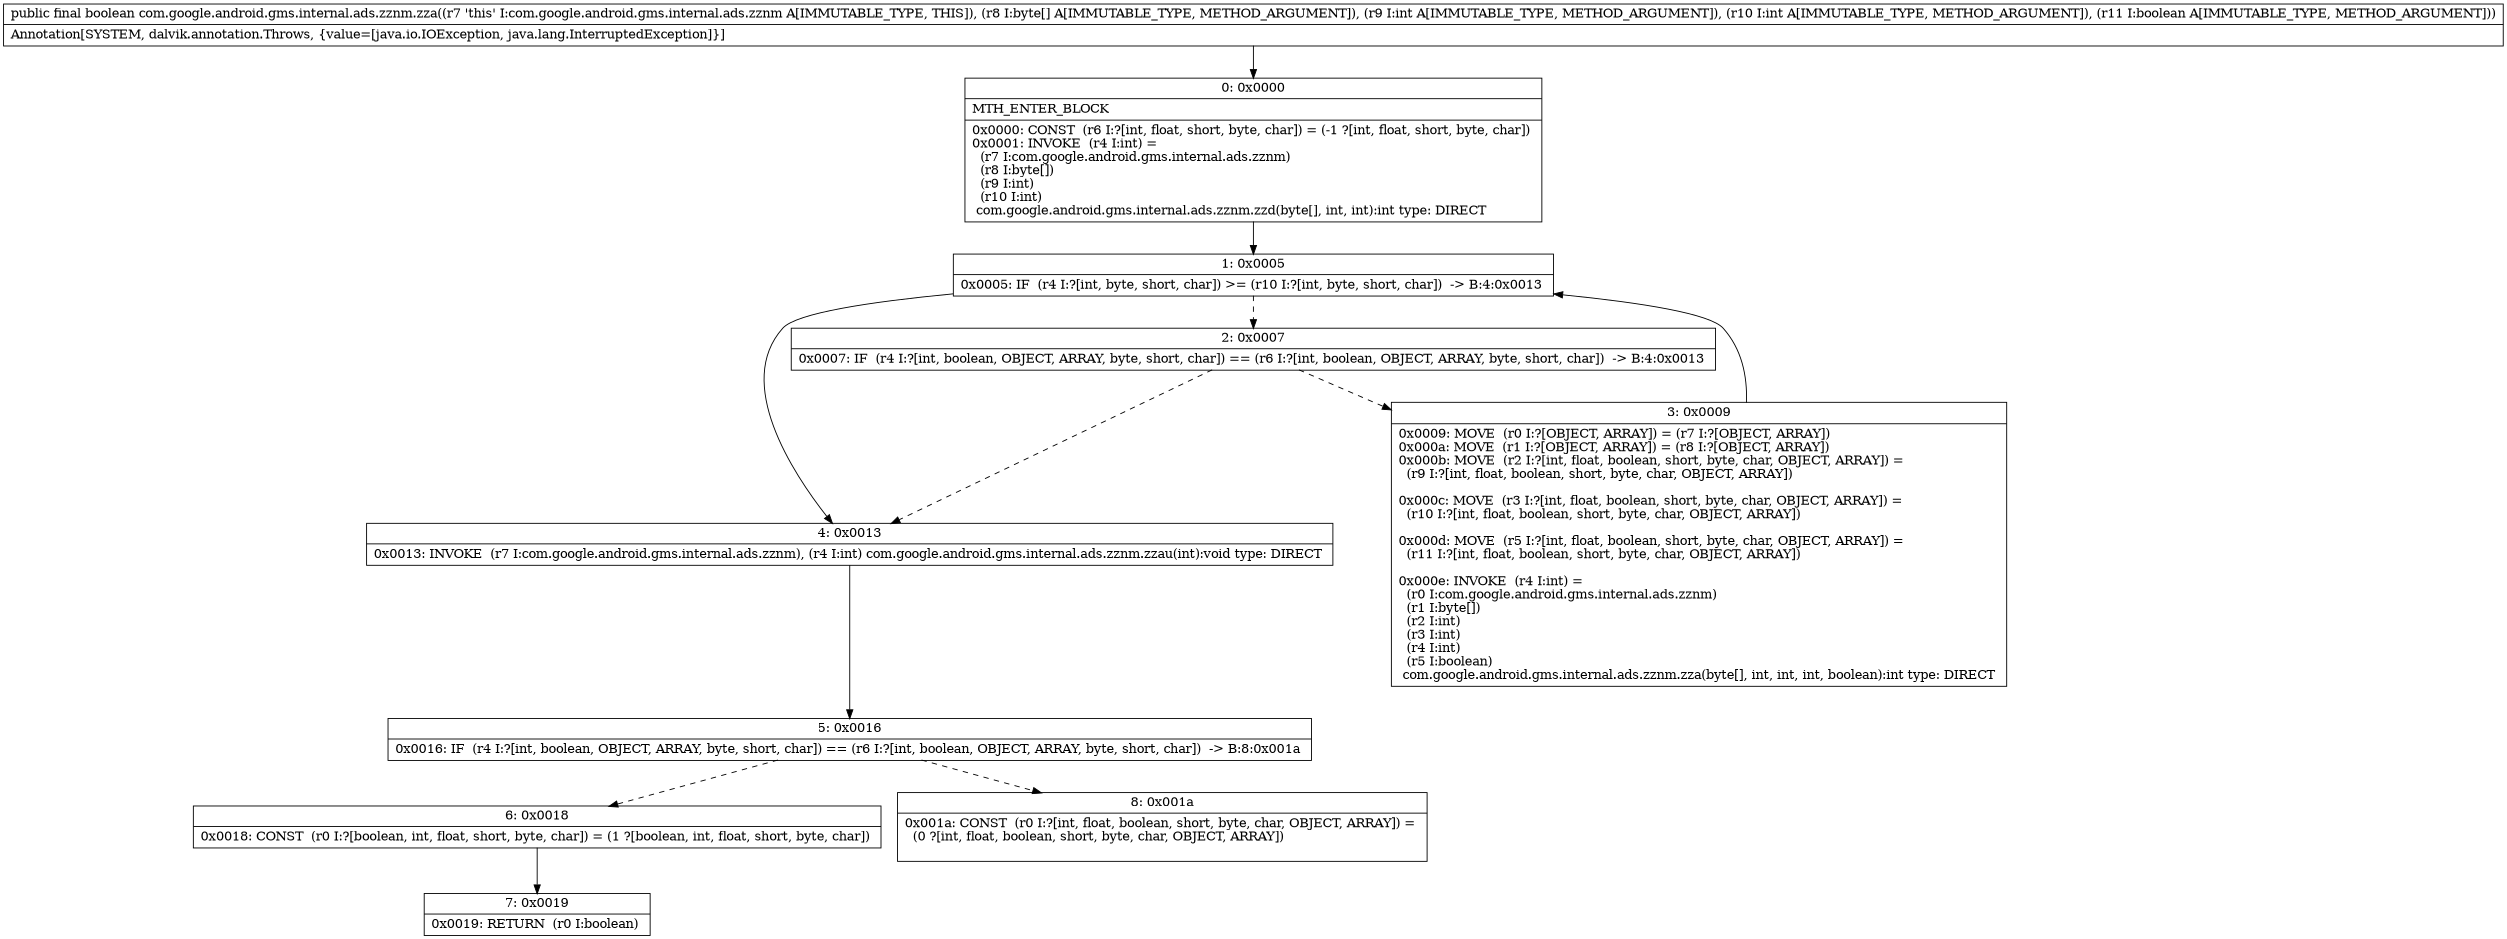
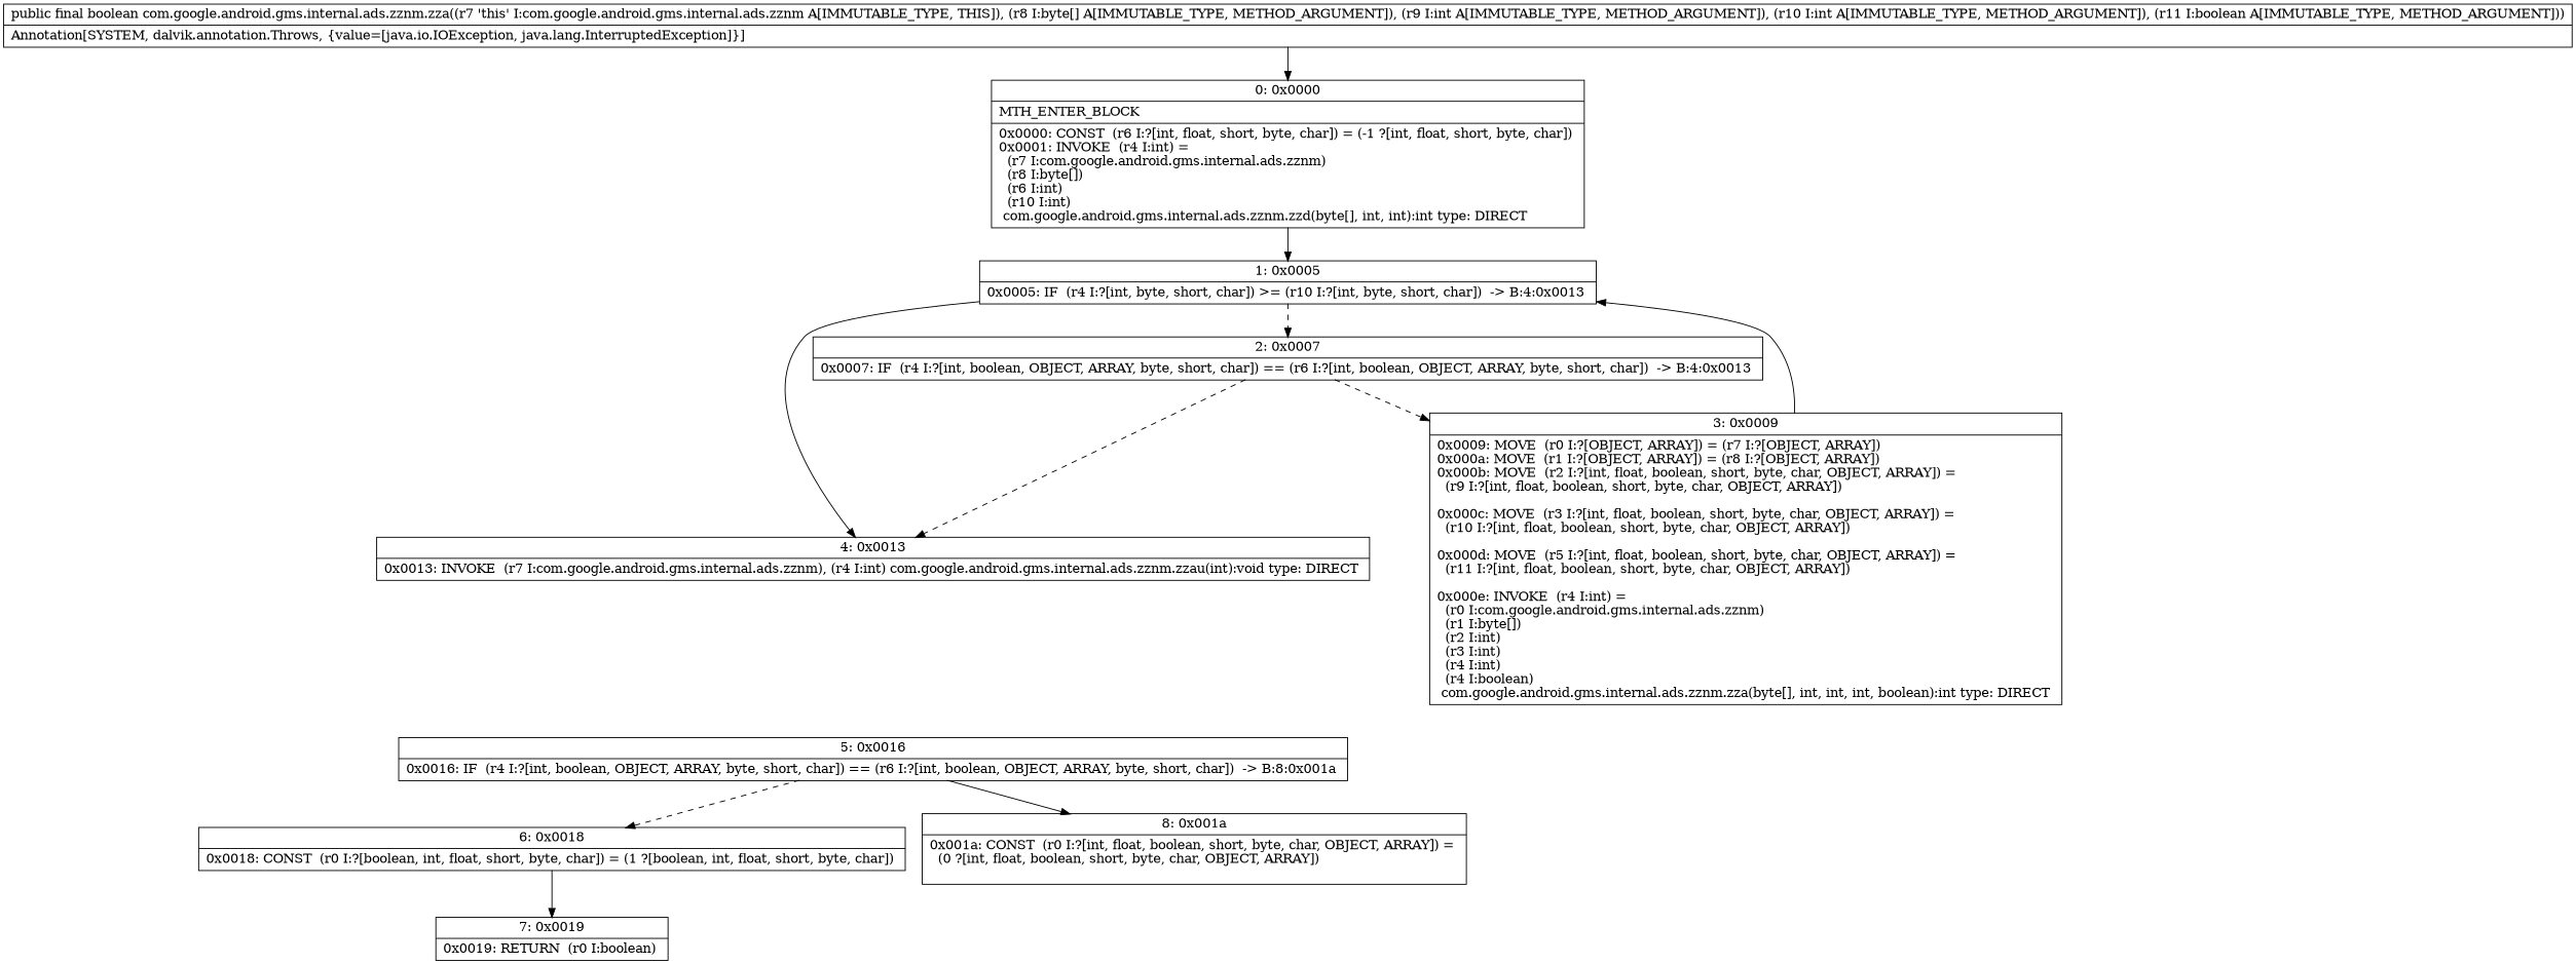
  digraph {
    node [shape=record]
-   n1 [label="{0\:\ 0x0000|MTH_ENTER_BLOCK\l|0x0000: CONST  (r6 I:?[int, float, short, byte, char]) = (\-1 ?[int, float, short, byte, char]) \l0x0001: INVOKE  (r4 I:int) = \l  (r7 I:com.google.android.gms.internal.ads.zznm)\l  (r8 I:byte[])\l  (r9 I:int)\l  (r10 I:int)\l com.google.android.gms.internal.ads.zznm.zzd(byte[], int, int):int type: DIRECT \l}"]
+   n1 [label="{0\:\ 0x0000|MTH_ENTER_BLOCK\l|0x0000: CONST  (r6 I:?[int, float, short, byte, char]) = (\-1 ?[int, float, short, byte, char]) \l0x0001: INVOKE  (r4 I:int) = \l  (r7 I:com.google.android.gms.internal.ads.zznm)\l  (r8 I:byte[])\l  (r6 I:int)\l  (r10 I:int)\l com.google.android.gms.internal.ads.zznm.zzd(byte[], int, int):int type: DIRECT \l}"]
    n2 [label="{1\:\ 0x0005|0x0005: IF  (r4 I:?[int, byte, short, char]) \>= (r10 I:?[int, byte, short, char])  \-\> B:4:0x0013 \l}"]
    n3 [label="{2\:\ 0x0007|0x0007: IF  (r4 I:?[int, boolean, OBJECT, ARRAY, byte, short, char]) == (r6 I:?[int, boolean, OBJECT, ARRAY, byte, short, char])  \-\> B:4:0x0013 \l}"]
    n4 [label="{4\:\ 0x0013|0x0013: INVOKE  (r7 I:com.google.android.gms.internal.ads.zznm), (r4 I:int) com.google.android.gms.internal.ads.zznm.zzau(int):void type: DIRECT \l}"]
-   n5 [label="{3\:\ 0x0009|0x0009: MOVE  (r0 I:?[OBJECT, ARRAY]) = (r7 I:?[OBJECT, ARRAY]) \l0x000a: MOVE  (r1 I:?[OBJECT, ARRAY]) = (r8 I:?[OBJECT, ARRAY]) \l0x000b: MOVE  (r2 I:?[int, float, boolean, short, byte, char, OBJECT, ARRAY]) = \l  (r9 I:?[int, float, boolean, short, byte, char, OBJECT, ARRAY])\l \l0x000c: MOVE  (r3 I:?[int, float, boolean, short, byte, char, OBJECT, ARRAY]) = \l  (r10 I:?[int, float, boolean, short, byte, char, OBJECT, ARRAY])\l \l0x000d: MOVE  (r5 I:?[int, float, boolean, short, byte, char, OBJECT, ARRAY]) = \l  (r11 I:?[int, float, boolean, short, byte, char, OBJECT, ARRAY])\l \l0x000e: INVOKE  (r4 I:int) = \l  (r0 I:com.google.android.gms.internal.ads.zznm)\l  (r1 I:byte[])\l  (r2 I:int)\l  (r3 I:int)\l  (r4 I:int)\l  (r5 I:boolean)\l com.google.android.gms.internal.ads.zznm.zza(byte[], int, int, int, boolean):int type: DIRECT \l}"]
+   n5 [label="{3\:\ 0x0009|0x0009: MOVE  (r0 I:?[OBJECT, ARRAY]) = (r7 I:?[OBJECT, ARRAY]) \l0x000a: MOVE  (r1 I:?[OBJECT, ARRAY]) = (r8 I:?[OBJECT, ARRAY]) \l0x000b: MOVE  (r2 I:?[int, float, boolean, short, byte, char, OBJECT, ARRAY]) = \l  (r9 I:?[int, float, boolean, short, byte, char, OBJECT, ARRAY])\l \l0x000c: MOVE  (r3 I:?[int, float, boolean, short, byte, char, OBJECT, ARRAY]) = \l  (r10 I:?[int, float, boolean, short, byte, char, OBJECT, ARRAY])\l \l0x000d: MOVE  (r5 I:?[int, float, boolean, short, byte, char, OBJECT, ARRAY]) = \l  (r11 I:?[int, float, boolean, short, byte, char, OBJECT, ARRAY])\l \l0x000e: INVOKE  (r4 I:int) = \l  (r0 I:com.google.android.gms.internal.ads.zznm)\l  (r1 I:byte[])\l  (r2 I:int)\l  (r3 I:int)\l  (r4 I:int)\l  (r4 I:boolean)\l com.google.android.gms.internal.ads.zznm.zza(byte[], int, int, int, boolean):int type: DIRECT \l}"]
    n6 [label="{5\:\ 0x0016|0x0016: IF  (r4 I:?[int, boolean, OBJECT, ARRAY, byte, short, char]) == (r6 I:?[int, boolean, OBJECT, ARRAY, byte, short, char])  \-\> B:8:0x001a \l}"]
    n7 [label="{6\:\ 0x0018|0x0018: CONST  (r0 I:?[boolean, int, float, short, byte, char]) = (1 ?[boolean, int, float, short, byte, char]) \l}"]
    n8 [label="{8\:\ 0x001a|0x001a: CONST  (r0 I:?[int, float, boolean, short, byte, char, OBJECT, ARRAY]) = \l  (0 ?[int, float, boolean, short, byte, char, OBJECT, ARRAY])\l \l}"]
    n9 [label="{7\:\ 0x0019|0x0019: RETURN  (r0 I:boolean) \l}"]
    n10 [label="{public final boolean com.google.android.gms.internal.ads.zznm.zza((r7 'this' I:com.google.android.gms.internal.ads.zznm A[IMMUTABLE_TYPE, THIS]), (r8 I:byte[] A[IMMUTABLE_TYPE, METHOD_ARGUMENT]), (r9 I:int A[IMMUTABLE_TYPE, METHOD_ARGUMENT]), (r10 I:int A[IMMUTABLE_TYPE, METHOD_ARGUMENT]), (r11 I:boolean A[IMMUTABLE_TYPE, METHOD_ARGUMENT]))  | Annotation[SYSTEM, dalvik.annotation.Throws, \{value=[java.io.IOException, java.lang.InterruptedException]\}]\l}"]
    n1 -> n2
    n2 -> n3 [style=dashed]
    n2 -> n4
    n3 -> n4 [style=dashed]
    n3 -> n5 [style=dashed]
-   n4 -> n6
    n5 -> n2
    n6 -> n7 [style=dashed]
-   n6 -> n8 [style=dashed]
+   n6 -> n8
    n7 -> n9
    n10 -> n1
  }
